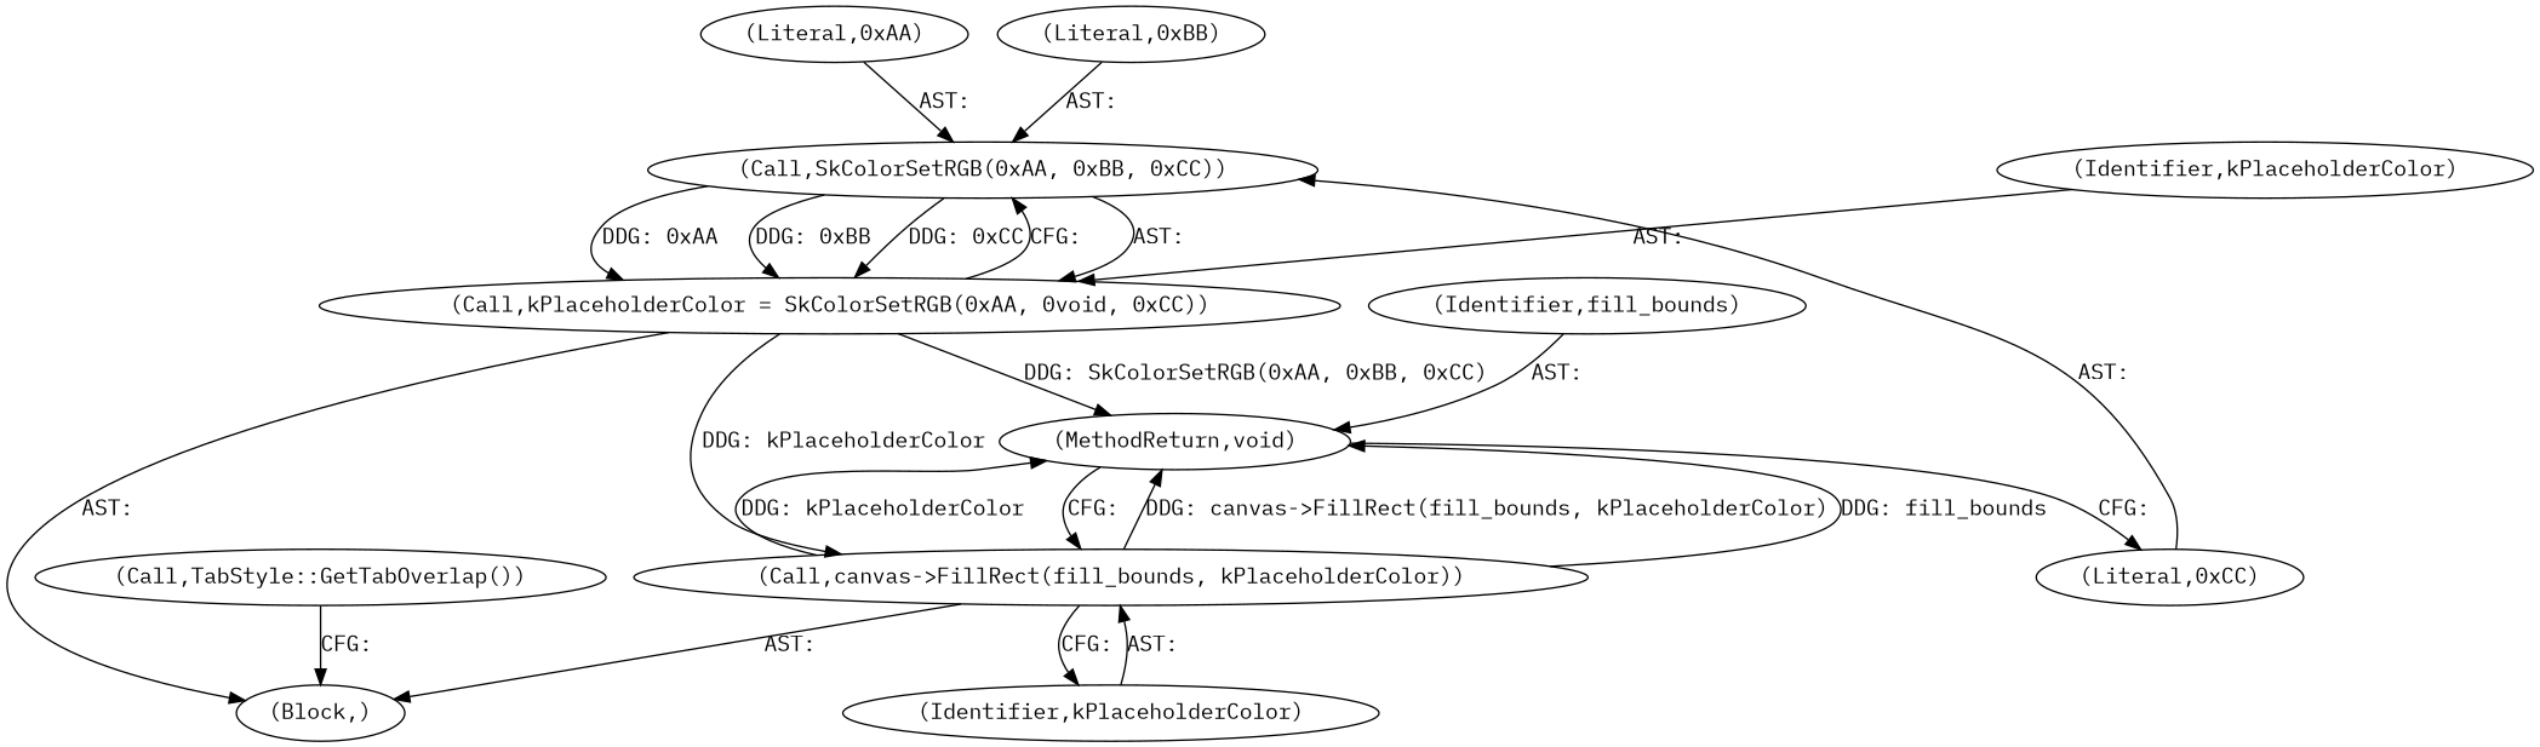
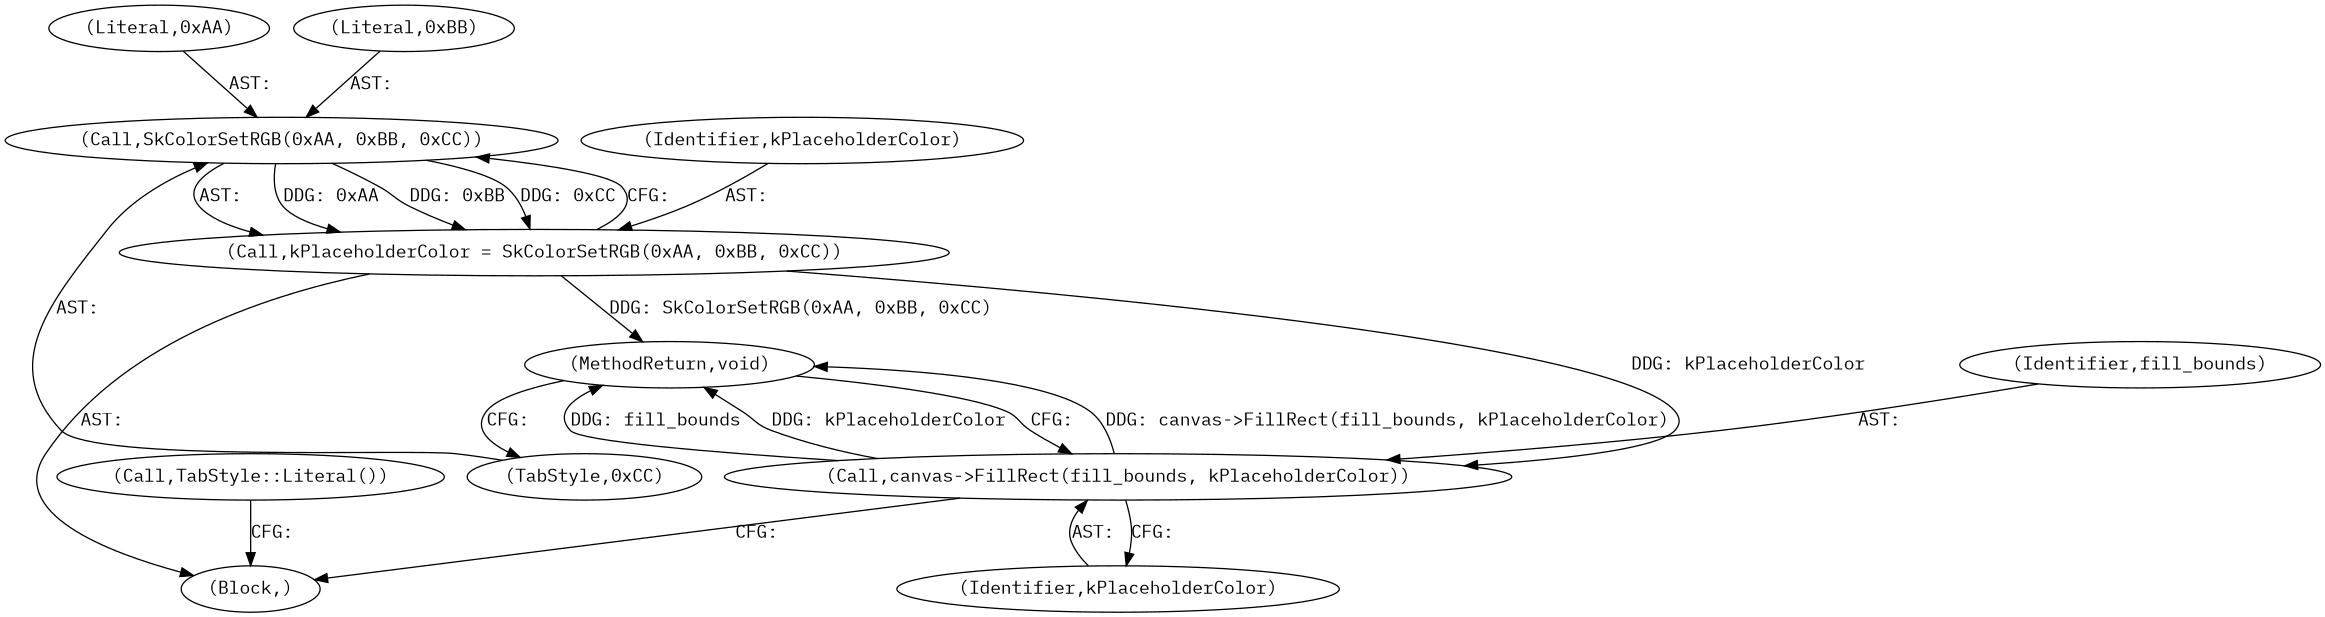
  digraph {
    fontname="IBM Plex Mono"
    node [fontname="IBM Plex Mono"]
    edge [fontname="IBM Plex Mono"]
    n1 [label="(Call,SkColorSetRGB(0xAA, 0xBB, 0xCC))"]
-   n2 [label="(Call,kPlaceholderColor = SkColorSetRGB(0xAA, 0void, 0xCC))"]
+   n2 [label="(Call,kPlaceholderColor = SkColorSetRGB(0xAA, 0xBB, 0xCC))"]
    n3 [label="(Call,canvas->FillRect(fill_bounds, kPlaceholderColor))"]
    n4 [label="(Block,)"]
    n5 [label="(MethodReturn,void)"]
-   n6 [label="(Literal,0xCC)"]
+   n6 [label="(TabStyle,0xCC)"]
    n7 [label="(Identifier,kPlaceholderColor)"]
    n8 [label="(Identifier,fill_bounds)"]
    n9 [label="(Identifier,kPlaceholderColor)"]
    n10 [label="(Literal,0xAA)"]
    n11 [label="(Literal,0xBB)"]
-   n12 [label="(Call,TabStyle::GetTabOverlap())"]
+   n12 [label="(Call,TabStyle::Literal())"]
    n1 -> n2 [label="AST: "]
    n1 -> n2 [label="DDG: 0xAA"]
    n1 -> n2 [label="DDG: 0xBB"]
    n1 -> n2 [label="DDG: 0xCC"]
    n2 -> n1 [label="CFG: "]
    n2 -> n3 [label="DDG: kPlaceholderColor"]
    n2 -> n4 [label="AST: "]
    n2 -> n5 [label="DDG: SkColorSetRGB(0xAA, 0xBB, 0xCC)"]
-   n3 -> n4 [label="AST: "]
+   n3 -> n4 [label="CFG: "]
    n3 -> n5 [label="DDG: canvas->FillRect(fill_bounds, kPlaceholderColor)"]
    n3 -> n5 [label="DDG: fill_bounds"]
    n3 -> n5 [label="DDG: kPlaceholderColor"]
    n3 -> n7 [label="CFG: "]
    n5 -> n3 [label="CFG: "]
    n5 -> n6 [label="CFG: "]
    n6 -> n1 [label="AST: "]
    n7 -> n3 [label="AST: "]
-   n8 -> n5 [label="AST: "]
+   n8 -> n3 [label="AST: "]
    n9 -> n2 [label="AST: "]
    n10 -> n1 [label="AST: "]
    n11 -> n1 [label="AST: "]
    n12 -> n4 [label="CFG: "]
  }
